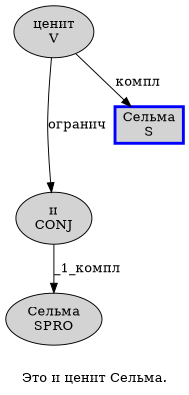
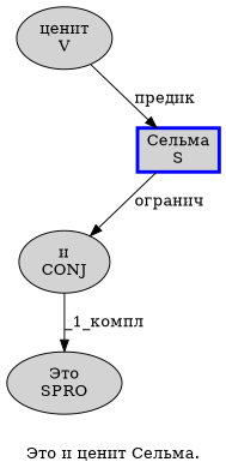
  digraph {
    label="Это и ценит Сельма."
    node [fillcolor=lightgray penwidth=1 shape=ellipse style=filled]
-   n1 [label="Сельма\nSPRO"]
+   n1 [label="Это\nSPRO"]
    n2 [label="и\nCONJ"]
    n3 [label="ценит\nV"]
    n4 [color=blue label="Сельма\nS" penwidth=3 shape=box]
    n2 -> n1 [label="_1_компл"]
-   n3 -> n2 [label="огранич"]
-   n3 -> n4 [label="компл"]
+   n4 -> n2 [label="огранич"]
+   n3 -> n4 [label="предик"]
  }
